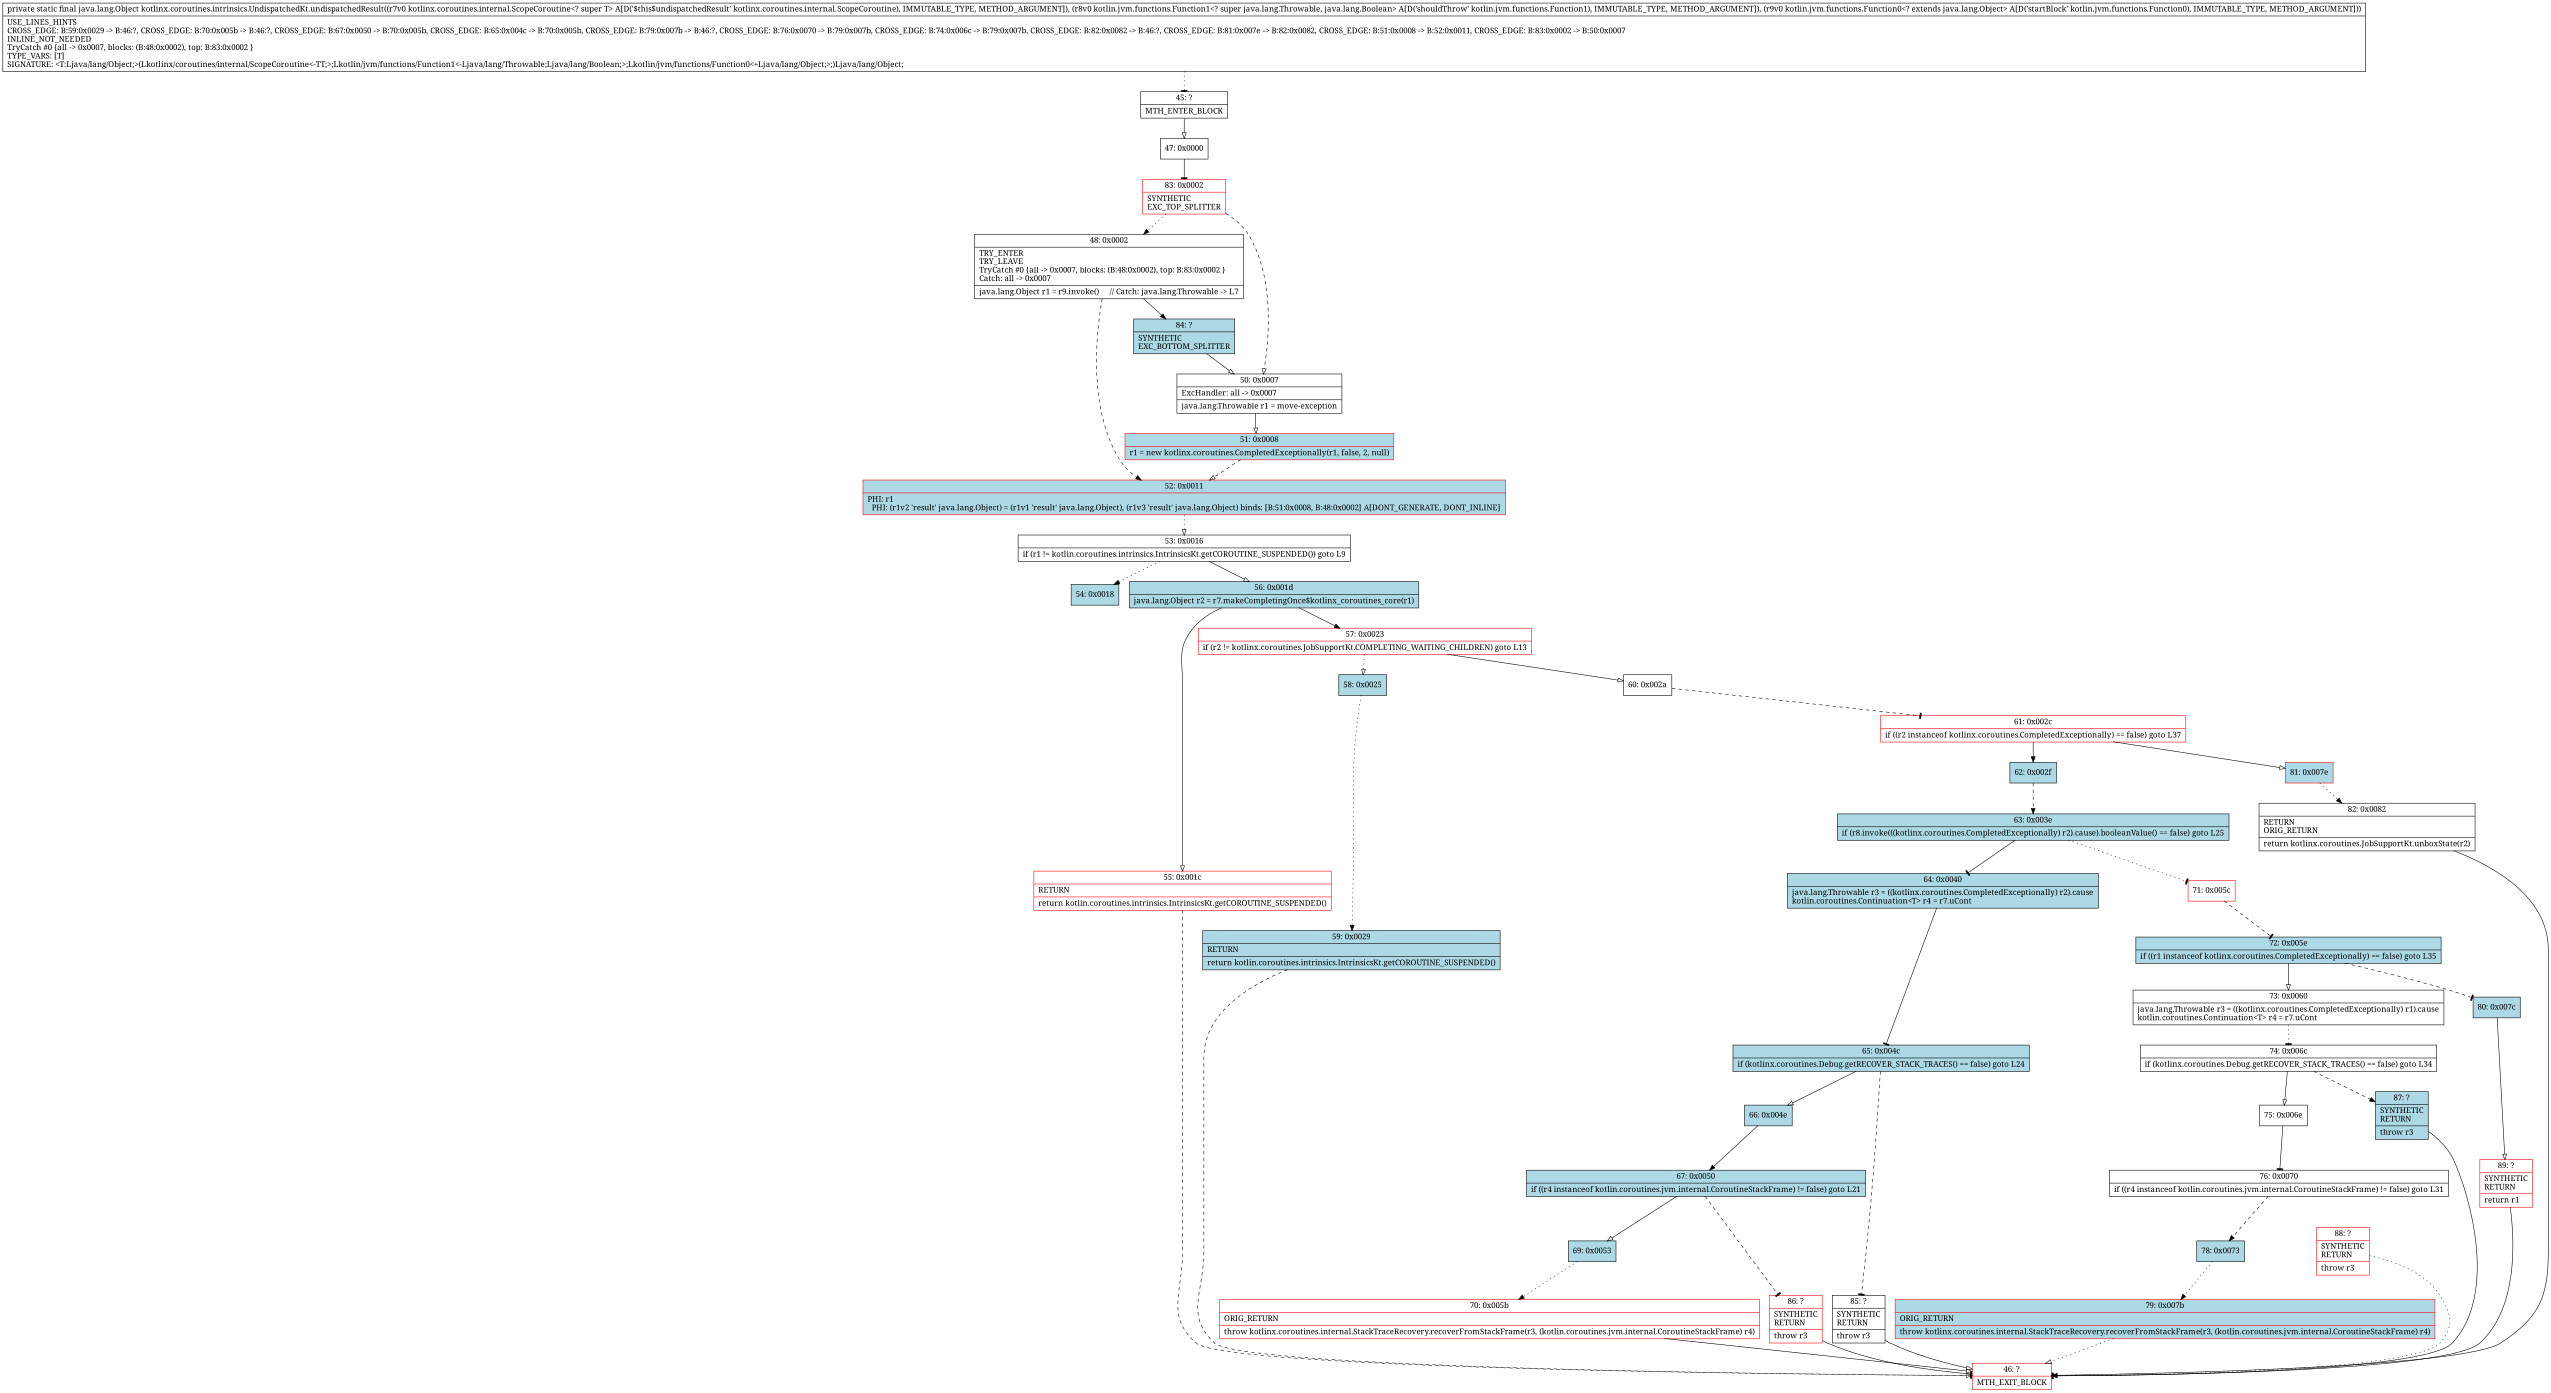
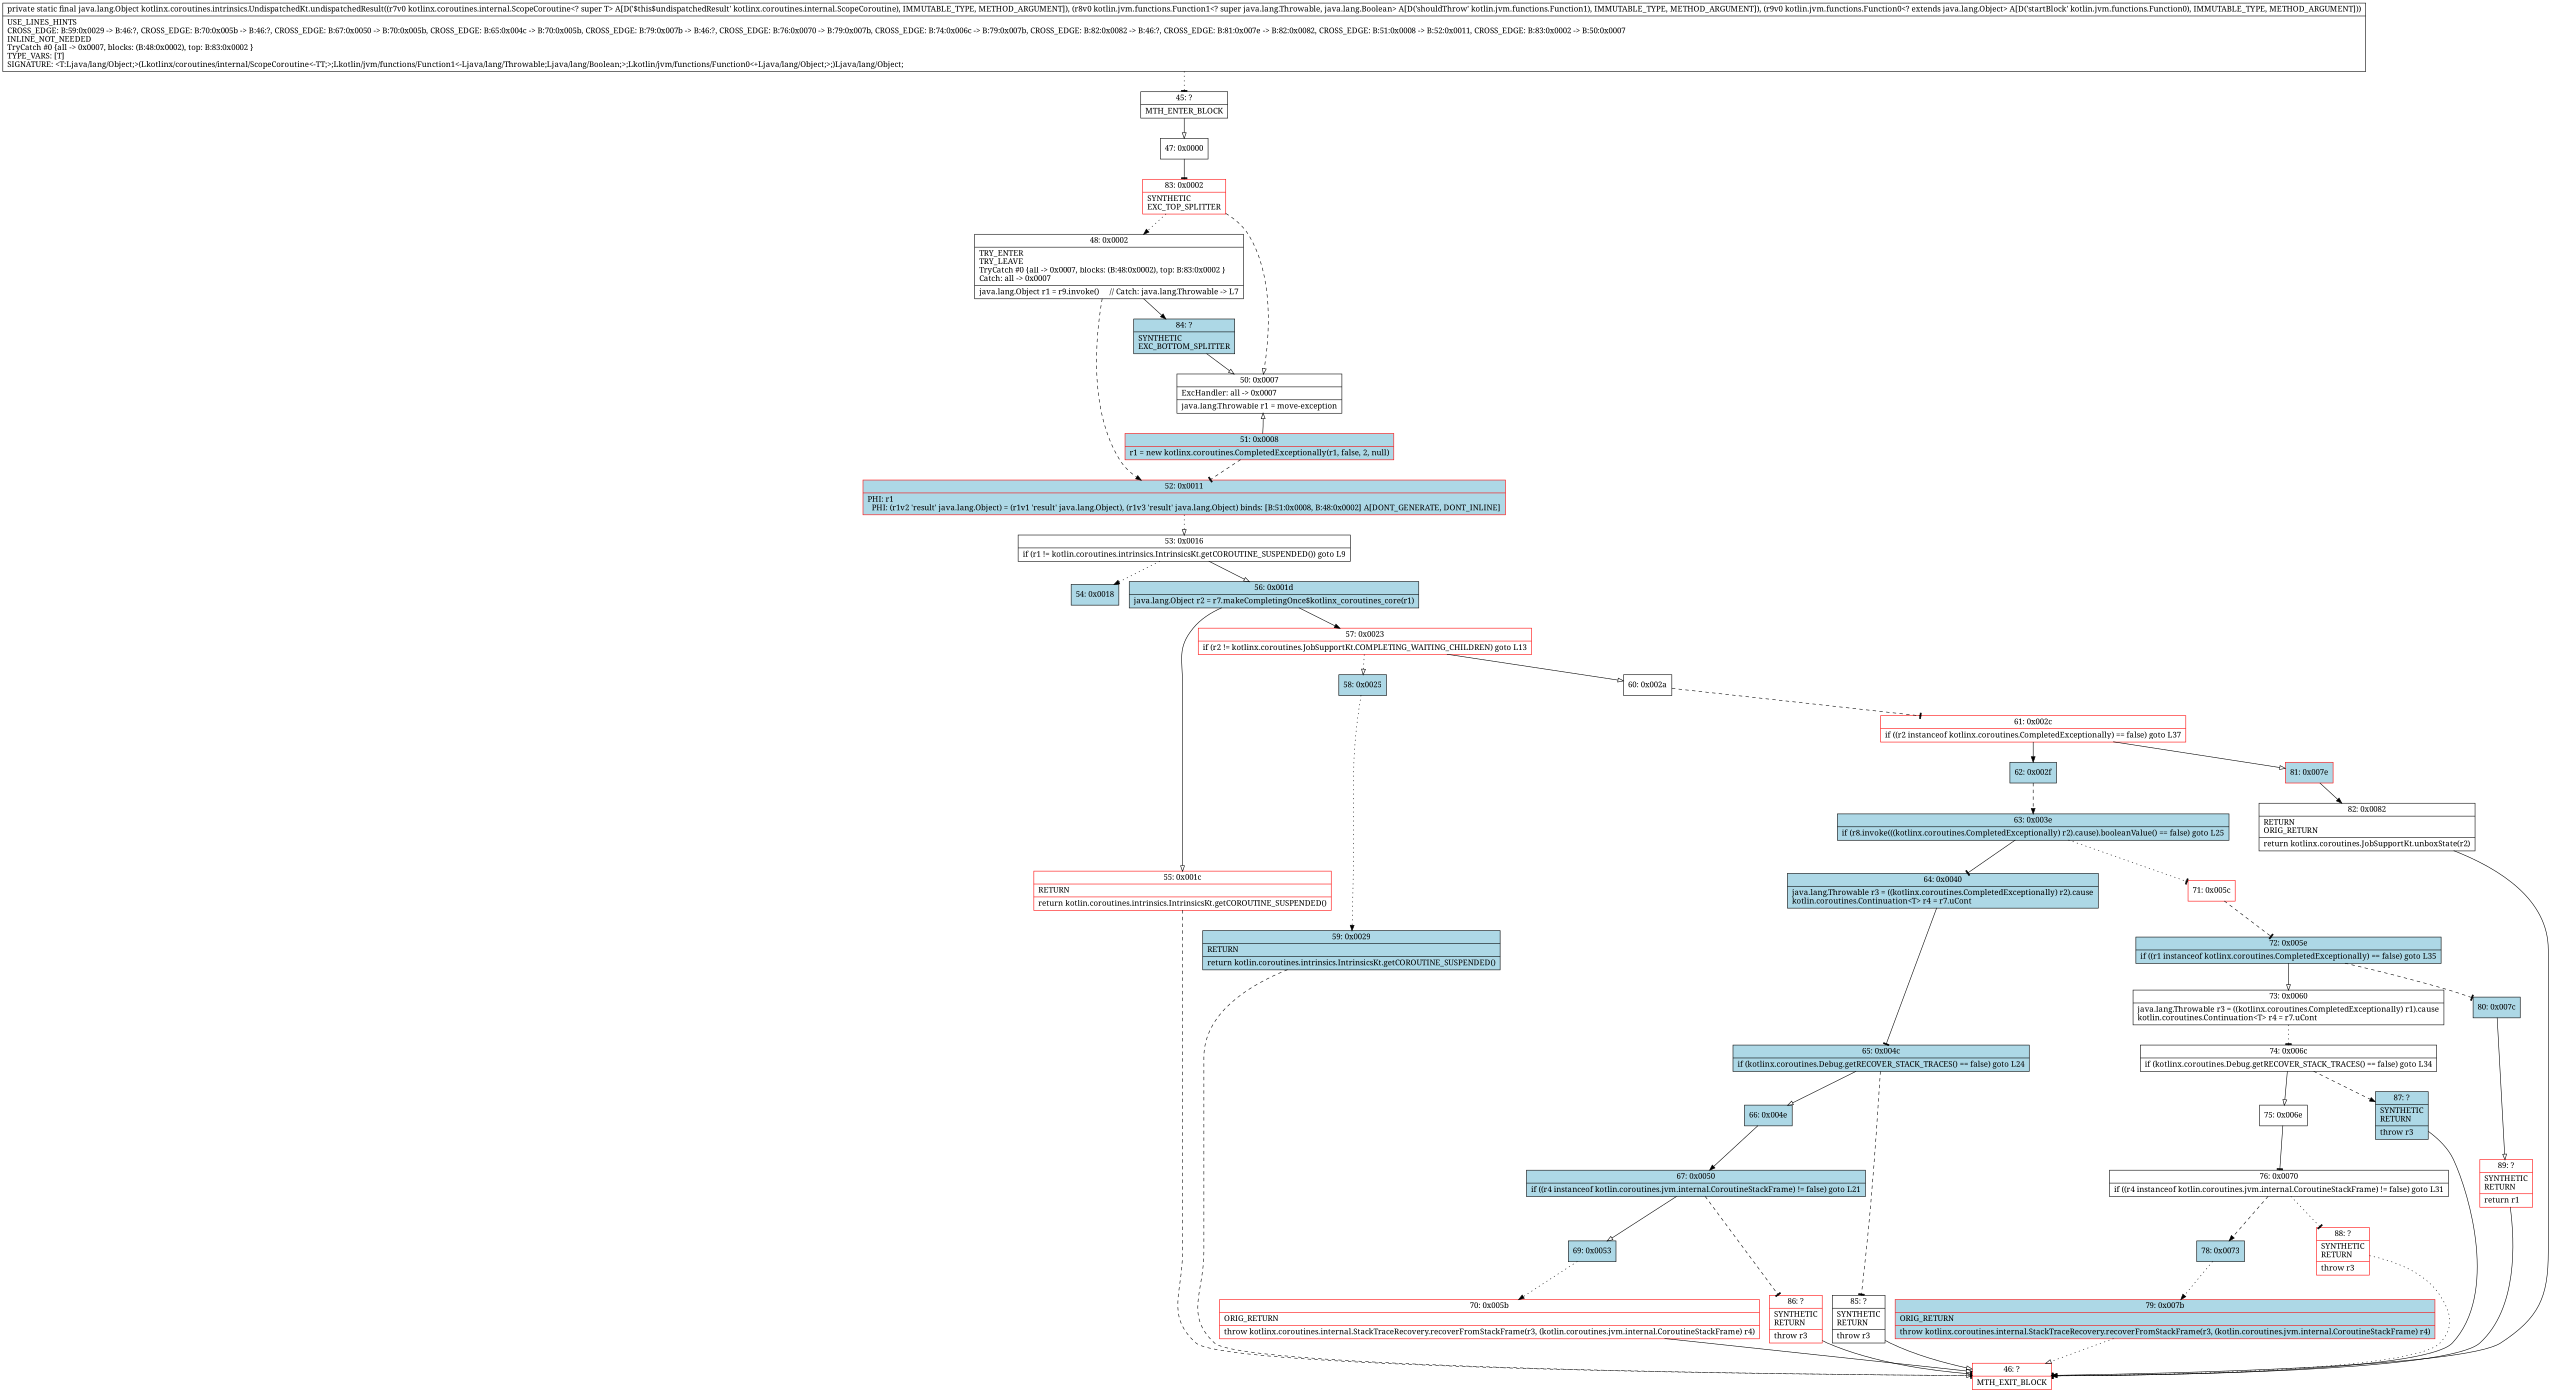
  digraph {
    fontname="Noto Serif"
    node [color=black fillcolor=white fontname="Noto Serif" shape=record style=filled]
    edge [arrowhead=onormal fontname="Noto Serif" style=solid]
    n1 [label="{45\:\ ?|MTH_ENTER_BLOCK\l}"]
    n2 [label="{47\:\ 0x0000}"]
    n3 [color=red label="{83\:\ 0x0002|SYNTHETIC\lEXC_TOP_SPLITTER\l}"]
    n4 [label="{48\:\ 0x0002|TRY_ENTER\lTRY_LEAVE\lTryCatch #0 \{all \-\> 0x0007, blocks: (B:48:0x0002), top: B:83:0x0002 \}\lCatch: all \-\> 0x0007\l|java.lang.Object r1 = r9.invoke()     \/\/ Catch: java.lang.Throwable \-\> L7\l}"]
    n5 [label="{50\:\ 0x0007|ExcHandler: all \-\> 0x0007\l|java.lang.Throwable r1 = move\-exception\l}"]
    n6 [color=red fillcolor=lightblue label="{52\:\ 0x0011|PHI: r1 \l  PHI: (r1v2 'result' java.lang.Object) = (r1v1 'result' java.lang.Object), (r1v3 'result' java.lang.Object) binds: [B:51:0x0008, B:48:0x0002] A[DONT_GENERATE, DONT_INLINE]\l}"]
    n7 [fillcolor=lightblue label="{84\:\ ?|SYNTHETIC\lEXC_BOTTOM_SPLITTER\l}"]
    n8 [color=red fillcolor=lightblue label="{51\:\ 0x0008|r1 = new kotlinx.coroutines.CompletedExceptionally(r1, false, 2, null)\l}"]
    n9 [label="{53\:\ 0x0016|if (r1 != kotlin.coroutines.intrinsics.IntrinsicsKt.getCOROUTINE_SUSPENDED()) goto L9\l}"]
    n10 [fillcolor=lightblue label="{54\:\ 0x0018}"]
    n11 [fillcolor=lightblue label="{56\:\ 0x001d|java.lang.Object r2 = r7.makeCompletingOnce$kotlinx_coroutines_core(r1)\l}"]
    n12 [color=red label="{55\:\ 0x001c|RETURN\l|return kotlin.coroutines.intrinsics.IntrinsicsKt.getCOROUTINE_SUSPENDED()\l}"]
    n13 [color=red label="{57\:\ 0x0023|if (r2 != kotlinx.coroutines.JobSupportKt.COMPLETING_WAITING_CHILDREN) goto L13\l}"]
    n14 [color=red label="{46\:\ ?|MTH_EXIT_BLOCK\l}"]
    n15 [fillcolor=lightblue label="{58\:\ 0x0025}"]
    n16 [label="{60\:\ 0x002a}"]
    n17 [fillcolor=lightblue label="{59\:\ 0x0029|RETURN\l|return kotlin.coroutines.intrinsics.IntrinsicsKt.getCOROUTINE_SUSPENDED()\l}"]
    n18 [color=red label="{61\:\ 0x002c|if ((r2 instanceof kotlinx.coroutines.CompletedExceptionally) == false) goto L37\l}"]
    n19 [fillcolor=lightblue label="{62\:\ 0x002f}"]
    n20 [color=red fillcolor=lightblue label="{81\:\ 0x007e}"]
    n21 [fillcolor=lightblue label="{63\:\ 0x003e|if (r8.invoke(((kotlinx.coroutines.CompletedExceptionally) r2).cause).booleanValue() == false) goto L25\l}"]
    n22 [label="{82\:\ 0x0082|RETURN\lORIG_RETURN\l|return kotlinx.coroutines.JobSupportKt.unboxState(r2)\l}"]
    n23 [fillcolor=lightblue label="{64\:\ 0x0040|java.lang.Throwable r3 = ((kotlinx.coroutines.CompletedExceptionally) r2).cause\lkotlin.coroutines.Continuation\<T\> r4 = r7.uCont\l}"]
    n24 [color=red label="{71\:\ 0x005c}"]
    n25 [fillcolor=lightblue label="{65\:\ 0x004c|if (kotlinx.coroutines.Debug.getRECOVER_STACK_TRACES() == false) goto L24\l}"]
    n26 [fillcolor=lightblue label="{72\:\ 0x005e|if ((r1 instanceof kotlinx.coroutines.CompletedExceptionally) == false) goto L35\l}"]
    n27 [fillcolor=lightblue label="{66\:\ 0x004e}"]
    n28 [label="{85\:\ ?|SYNTHETIC\lRETURN\l|throw r3\l}"]
    n29 [fillcolor=lightblue label="{67\:\ 0x0050|if ((r4 instanceof kotlin.coroutines.jvm.internal.CoroutineStackFrame) != false) goto L21\l}"]
    n30 [fillcolor=lightblue label="{69\:\ 0x0053}"]
    n31 [color=red label="{86\:\ ?|SYNTHETIC\lRETURN\l|throw r3\l}"]
    n32 [color=red label="{70\:\ 0x005b|ORIG_RETURN\l|throw kotlinx.coroutines.internal.StackTraceRecovery.recoverFromStackFrame(r3, (kotlin.coroutines.jvm.internal.CoroutineStackFrame) r4)\l}"]
    n33 [label="{73\:\ 0x0060|java.lang.Throwable r3 = ((kotlinx.coroutines.CompletedExceptionally) r1).cause\lkotlin.coroutines.Continuation\<T\> r4 = r7.uCont\l}"]
    n34 [fillcolor=lightblue label="{80\:\ 0x007c}"]
    n35 [label="{74\:\ 0x006c|if (kotlinx.coroutines.Debug.getRECOVER_STACK_TRACES() == false) goto L34\l}"]
    n36 [color=red label="{89\:\ ?|SYNTHETIC\lRETURN\l|return r1\l}"]
    n37 [label="{75\:\ 0x006e}"]
    n38 [fillcolor=lightblue label="{87\:\ ?|SYNTHETIC\lRETURN\l|throw r3\l}"]
    n39 [label="{76\:\ 0x0070|if ((r4 instanceof kotlin.coroutines.jvm.internal.CoroutineStackFrame) != false) goto L31\l}"]
    n40 [fillcolor=lightblue label="{78\:\ 0x0073}"]
    n41 [color=red label="{88\:\ ?|SYNTHETIC\lRETURN\l|throw r3\l}"]
    n42 [color=red fillcolor=lightblue label="{79\:\ 0x007b|ORIG_RETURN\l|throw kotlinx.coroutines.internal.StackTraceRecovery.recoverFromStackFrame(r3, (kotlin.coroutines.jvm.internal.CoroutineStackFrame) r4)\l}"]
    n43 [label="{private static final java.lang.Object kotlinx.coroutines.intrinsics.UndispatchedKt.undispatchedResult((r7v0 kotlinx.coroutines.internal.ScopeCoroutine\<? super T\> A[D('$this$undispatchedResult' kotlinx.coroutines.internal.ScopeCoroutine), IMMUTABLE_TYPE, METHOD_ARGUMENT]), (r8v0 kotlin.jvm.functions.Function1\<? super java.lang.Throwable, java.lang.Boolean\> A[D('shouldThrow' kotlin.jvm.functions.Function1), IMMUTABLE_TYPE, METHOD_ARGUMENT]), (r9v0 kotlin.jvm.functions.Function0\<? extends java.lang.Object\> A[D('startBlock' kotlin.jvm.functions.Function0), IMMUTABLE_TYPE, METHOD_ARGUMENT]))  | USE_LINES_HINTS\lCROSS_EDGE: B:59:0x0029 \-\> B:46:?, CROSS_EDGE: B:70:0x005b \-\> B:46:?, CROSS_EDGE: B:67:0x0050 \-\> B:70:0x005b, CROSS_EDGE: B:65:0x004c \-\> B:70:0x005b, CROSS_EDGE: B:79:0x007b \-\> B:46:?, CROSS_EDGE: B:76:0x0070 \-\> B:79:0x007b, CROSS_EDGE: B:74:0x006c \-\> B:79:0x007b, CROSS_EDGE: B:82:0x0082 \-\> B:46:?, CROSS_EDGE: B:81:0x007e \-\> B:82:0x0082, CROSS_EDGE: B:51:0x0008 \-\> B:52:0x0011, CROSS_EDGE: B:83:0x0002 \-\> B:50:0x0007\lINLINE_NOT_NEEDED\lTryCatch #0 \{all \-\> 0x0007, blocks: (B:48:0x0002), top: B:83:0x0002 \}\lTYPE_VARS: [T]\lSIGNATURE: \<T:Ljava\/lang\/Object;\>(Lkotlinx\/coroutines\/internal\/ScopeCoroutine\<\-TT;\>;Lkotlin\/jvm\/functions\/Function1\<\-Ljava\/lang\/Throwable;Ljava\/lang\/Boolean;\>;Lkotlin\/jvm\/functions\/Function0\<+Ljava\/lang\/Object;\>;)Ljava\/lang\/Object;\l}"]
    n1 -> n2
    n2 -> n3 [arrowhead=tee]
    n3 -> n4 [arrowhead=normal style=dotted]
    n3 -> n5 [style=dashed]
    n4 -> n6 [arrowhead=normal style=dashed]
    n4 -> n7 [arrowhead=normal]
-   n5 -> n8
+   n8 -> n5
    n6 -> n9 [style=dotted]
    n7 -> n5
-   n8 -> n6 [style=dashed]
+   n8 -> n6 [arrowhead=tee style=dashed]
    n9 -> n10 [arrowhead=normal style=dotted]
    n9 -> n11
    n11 -> n12
    n11 -> n13 [arrowhead=normal]
    n12 -> n14 [arrowhead=tee style=dashed]
    n13 -> n15 [style=dotted]
    n13 -> n16
    n15 -> n17 [arrowhead=normal style=dotted]
    n16 -> n18 [arrowhead=tee style=dashed]
    n17 -> n14 [style=dashed]
    n18 -> n19 [arrowhead=normal]
    n18 -> n20
    n19 -> n21 [arrowhead=normal style=dashed]
-   n20 -> n22 [arrowhead=normal style=dotted]
+   n20 -> n22 [arrowhead=normal]
    n21 -> n23 [arrowhead=tee]
    n21 -> n24 [arrowhead=tee style=dotted]
    n22 -> n14 [arrowhead=normal]
    n23 -> n25 [arrowhead=tee]
    n24 -> n26 [arrowhead=tee style=dashed]
    n25 -> n27
    n25 -> n28 [arrowhead=tee style=dashed]
    n26 -> n33
    n26 -> n34 [arrowhead=tee style=dashed]
    n27 -> n29 [arrowhead=normal]
    n28 -> n14
    n29 -> n30
    n29 -> n31 [arrowhead=tee style=dashed]
    n30 -> n32 [arrowhead=normal style=dotted]
    n31 -> n14 [arrowhead=tee]
    n32 -> n14
    n33 -> n35 [arrowhead=tee style=dotted]
    n34 -> n36
    n35 -> n37
    n35 -> n38 [arrowhead=normal style=dashed]
    n36 -> n14 [arrowhead=tee]
    n37 -> n39 [arrowhead=tee]
    n38 -> n14 [arrowhead=tee]
    n39 -> n40 [arrowhead=normal style=dashed]
+   n39 -> n41 [arrowhead=tee style=dotted]
    n40 -> n42 [arrowhead=normal style=dotted]
    n41 -> n14 [arrowhead=normal style=dotted]
    n42 -> n14 [style=dotted]
    n43 -> n1 [arrowhead=tee style=dotted]
  }
